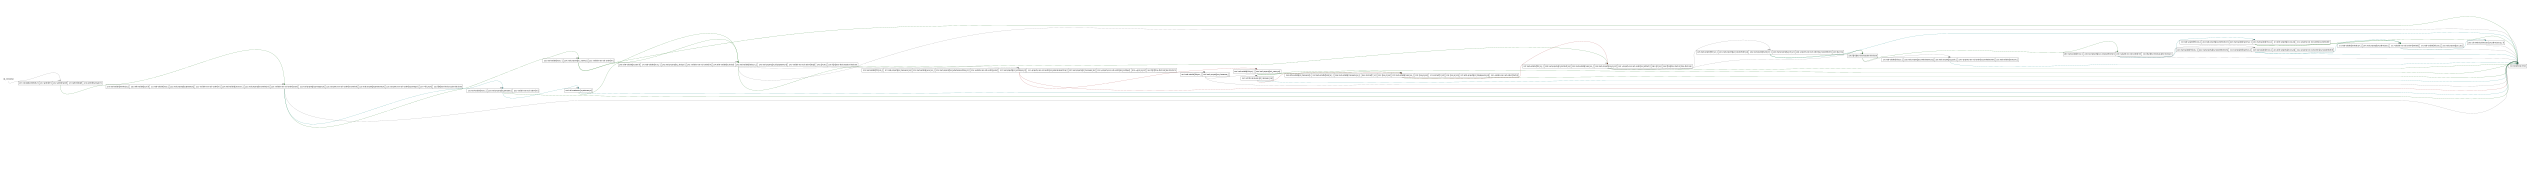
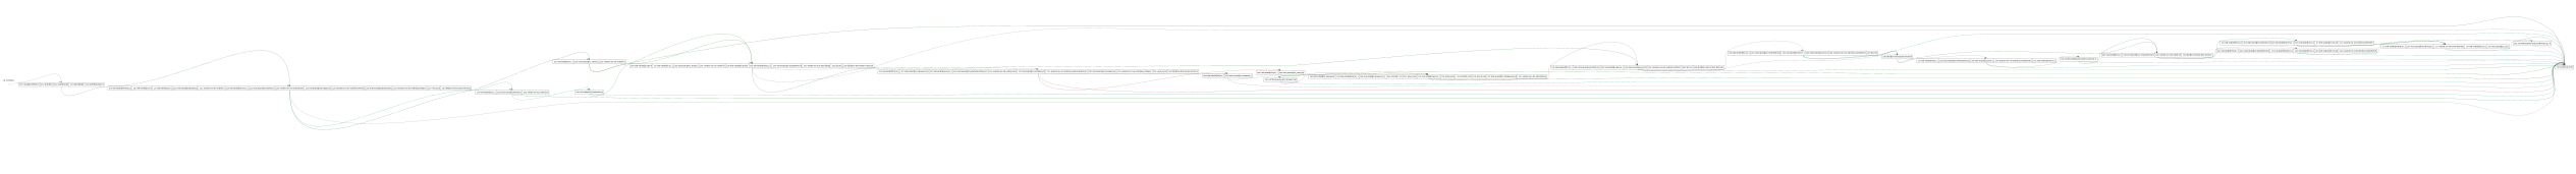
  digraph {
    fontname="Fira Sans"
    rankdir=LR
    node [fontname="Fira Sans" shape=record]
    edge [color=darkgreen fontname="Fira Sans" headport=n tailport=s]
    n1 [label=BB_constant68 shape=none]
    n2 [label="{2214: constant[undefined,v1]|2215: vardecl['m']|2216: vardecl['name']|2217: vardecl['body']|2218: vardecl['className']}"]
    n3 [label="{2219: read-variable['method',v2,-]|2220: write-variable[v2,'m']*|2221: read-variable['m',v7,-]|2222: read-property[v7,'getName',v5]|2223: \<variable-non-null-undef\>['m']|2224: read-variable['Joose',v10,-]|2225: read-property[v10,'Method',v9]|2226: \<variable-non-null-undef\>['Joose']|2227: read-property[v9,'prototype',v8]|2228: \<property-non-null-undef\>[v10,'Method']|2229: read-property[v8,'getNname',v6]|2230: \<property-non-null-undef\>[v9,'prototype']|2231: ===[v5,v6,v4]|2232: if[v4](true-block:665,false-block:666)}"]
    n4 [label="{2233: read-variable['m',v11,-]|2234: read-property[v11,'_name',v3]|2235: \<variable-non-null-undef\>['m']}"]
    n5 [label="{2236: read-variable['m',v12,-]|2237: read-property[v12,'getName',-]|2238: \<variable-non-null-undef\>['m']}"]
    n6 [label="{2320: exceptional-return}"]
    n7 [label="{2240: write-variable[v3,'name']*|2241: read-variable['m',v12,-]|2242: read-property[v12,'_body',v11]|2243: \<variable-non-null-undef\>['m']|2244: write-variable[v11,'body']*|2245: read-variable['body',v15,-]|2246: read-property[v15,'displayName',v14]|2247: \<variable-non-null-undef\>['body']|2248: ![v14,v13]|2249: if[v13](true-block:669,false-block:674)}"]
    n8 [label="{2239: call-m.getName [v12,'getName',v3]}"]
    n9 [label="{2250: read-variable['this',v20,-]|2251: read-property[v20,'className',v18]|2252: read-variable['Joose',v23,-]|2253: read-property[v23,'MetaClassBootstrap',v22]|2254: \<variable-non-null-undef\>['Joose']|2255: read-property[v22,'prototype',v21]|2256: \<property-non-null-undef\>[v23,'MetaClassBootstrap']|2257: read-property[v21,'className',v19]|2258: \<property-non-null-undef\>[v22,'prototype']|2259: ===[v18,v19,v17]|2260: if[v17](true-block:670,false-block:671)}"]
    n10 [label="{2277: read-variable['this',v19,-]|2278: read-property[v19,'methods',v18]|2279: read-variable['name',v20,-]|2280: read-property[v18,v20,v17]|2281: \<property-non-null-undef\>[v19,'methods']|2282: ![v17,v16]|2283: if[v16](true-block:675,false-block:676)}"]
    n11 [label="{2261: read-variable['this',v24,-]|2262: read-property[v24,'_name',v16]}"]
    n12 [label="{2263: read-variable['this',v25,-]|2264: read-property[v25,'className',-]}"]
    n13 [label="{2290: if[v16](true-block:677,false-block:679)}"]
    n14 [label="{2284: read-variable['this',v23,-]|2285: read-property[v23,'classMethods',v22]|2286: read-variable['name',v24,-]|2287: read-property[v22,v24,v21]|2288: \<property-non-null-undef\>[v23,'classMethods']|2289: ![v21,v16]}"]
    n15 [label="{2266: write-variable[v16,'className']*|2267: read-variable['body',v25,-]|2268: read-variable['className',v30,-]|2269: constant[\".\",v31]|2270: +[v30,v31,v28]|2271: read-variable['name',v29,-]|2272: +[v28,v29,v26]|2273: constant[\"()\",v27]|2274: +[v26,v27,v24]|2275: write-property[v25,'displayName',v24]|2276: \<variable-non-null-undef\>['body']*}"]
    n16 [label="{2265: call-this.className [v25,'className',v16]}"]
    n17 [label="{2291: read-variable['this',v23,-]|2292: read-property[v23,'methodNames',v22]|2293: read-property[v22,'push',-]|2294: \<property-non-null-undef\>[v23,'methodNames']|2295: read-variable['name',v24,-]}"]
    n18 [label="{2297: read-variable['m',v22,-]|2298: read-property[v22,'_isClassMethod',v21]|2299: \<variable-non-null-undef\>['m']|2300: if[v21](true-block:680,false-block:681)}"]
+   n19 [label="{2296: call-this.methodNames.push [v22,'push',v24,-]*}"]
    n20 [label="{2301: read-variable['this',v26,-]|2302: read-property[v26,'classMethods',v24]|2303: read-variable['name',v25,-]|2304: read-variable['m',v23,-]|2305: write-property[v24,v25,v23]|2306: \<property-non-null-undef\>[v26,'classMethods']*}"]
    n21 [label="{2307: read-variable['this',v26,-]|2308: read-property[v26,'methods',v24]|2309: read-variable['name',v25,-]|2310: read-variable['m',v23,-]|2311: write-property[v24,v25,v23]|2312: \<property-non-null-undef\>[v26,'methods']*}"]
    n22 [label="{2313: read-variable['method',v24,-]|2314: read-property[v24,'addToClass',-]|2315: \<variable-non-null-undef\>['method']|2316: read-variable['this',v26,-]|2317: read-property[v26,'c',v25]}"]
    n23 [label="{2318: call-method.addToClass [v24,'addToClass',v25,-]*}"]
    n1 -> n2 [color=gray40 headlabel="    663"]
    n2 -> n3 [headlabel="      664"]
    n3 -> n4 [headlabel="      665"]
    n3 -> n5 [color=teal headlabel="      666"]
    n3 -> n6 [color=gray40 headlabel="      685"]
    n4 -> n6
    n4 -> n7 [headlabel="      668"]
    n5 -> n6
    n5 -> n8 [color=teal headlabel="      667"]
    n7 -> n6 [color=gray40]
    n7 -> n9 [color=gray40 headlabel="      669"]
    n7 -> n10 [headlabel="      674"]
    n8 -> n6 [color=teal]
    n8 -> n7
    n9 -> n6 [color=brown]
    n9 -> n11 [color=brown headlabel="      670"]
    n9 -> n12 [color=gray40 headlabel="      671"]
    n10 -> n6
    n10 -> n13 [color=gray40 headlabel="      676"]
    n10 -> n14 [color=gray40 headlabel="      675"]
    n11 -> n6
    n11 -> n15 [headlabel="      673"]
    n12 -> n6 [color=gray40]
    n12 -> n16 [color=gray40 headlabel="      672"]
    n13 -> n17 [color=gray40 headlabel="      677"]
    n13 -> n18 [headlabel="      679"]
    n14 -> n6 [color=teal]
    n14 -> n13
    n15 -> n6
    n15 -> n10 [color=brown]
    n16 -> n6 [color=teal]
    n16 -> n15 [color=brown]
    n17 -> n6 [color=teal]
+   n17 -> n19 [color=brown headlabel="      678"]
    n18 -> n6 [color=gray40]
    n18 -> n20 [color=gray40 headlabel="      680"]
    n18 -> n21 [color=teal headlabel="      681"]
+   n19 -> n6 [color=gray40]
+   n19 -> n18
    n20 -> n6 [color=teal]
    n20 -> n22 [color=teal headlabel="      682"]
    n21 -> n6
    n21 -> n22
    n22 -> n6 [color=gray40]
    n22 -> n23 [color=teal headlabel="      683"]
    n23 -> n6 [color=gray40]
  }
